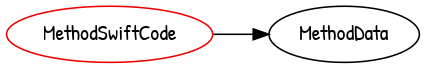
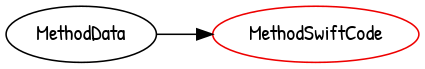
  digraph {
    rankdir=LR
    fontname="Patrick Hand"
    node [fontname="Patrick Hand"]
    n1 [color=red2 label=MethodSwiftCode shape=oval]
    MethodData
-   n1 -> MethodData [fontname="Patrick Hand"]
+   MethodData -> n1 [fontname="Patrick Hand"]
  }
